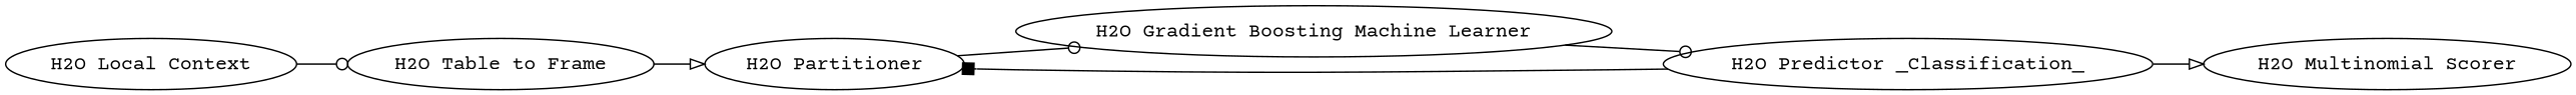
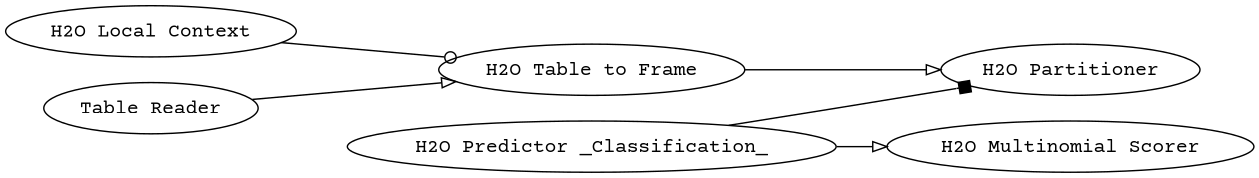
  digraph {
    fontname="Courier Prime"
    rankdir=LR
    node [fontname="Courier Prime"]
    edge [arrowhead=odot fontname="Courier Prime"]
    n1 [label="H2O Partitioner"]
-   n2 [label="H2O Gradient Boosting Machine Learner"]
    n3 [label="H2O Predictor _Classification_"]
    n4 [label="H2O Multinomial Scorer"]
    n5 [label="H2O Local Context"]
    n6 [label="H2O Table to Frame"]
-   n1 -> n2
-   n2 -> n3
+   n7 [label="Table Reader"]
    n3 -> n1 [arrowhead=box]
    n3 -> n4 [arrowhead=onormal]
    n5 -> n6
    n6 -> n1 [arrowhead=onormal]
+   n7 -> n6 [arrowhead=onormal]
  }
